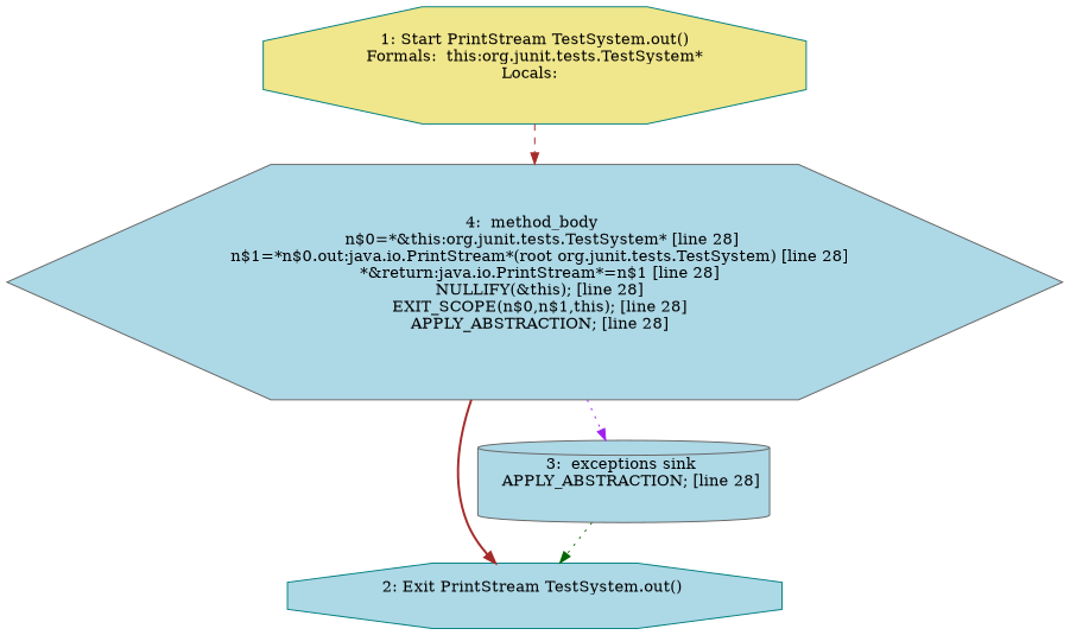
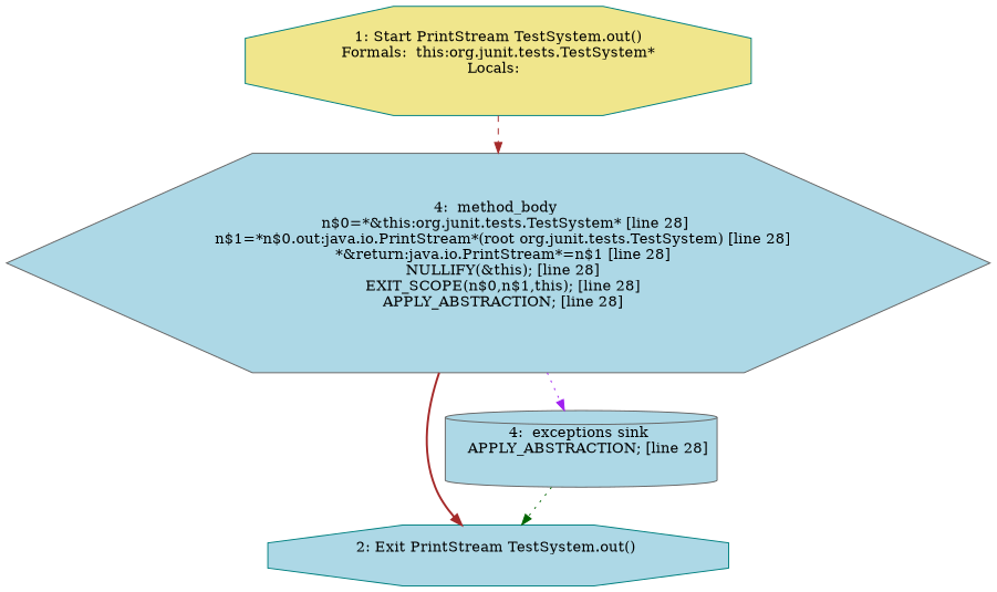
  digraph {
    node [color=teal style=filled fillcolor=lightblue shape=octagon]
    edge [color=brown style=dotted]
    n1 [label="1: Start PrintStream TestSystem.out()\nFormals:  this:org.junit.tests.TestSystem*\nLocals:  \n  " fillcolor=khaki]
    n2 [label="4:  method_body \n   n$0=*&this:org.junit.tests.TestSystem* [line 28]\n  n$1=*n$0.out:java.io.PrintStream*(root org.junit.tests.TestSystem) [line 28]\n  *&return:java.io.PrintStream*=n$1 [line 28]\n  NULLIFY(&this); [line 28]\n  EXIT_SCOPE(n$0,n$1,this); [line 28]\n  APPLY_ABSTRACTION; [line 28]\n " shape=hexagon color=gray40]
    n3 [label="2: Exit PrintStream TestSystem.out() \n  "]
-   n4 [label="3:  exceptions sink \n   APPLY_ABSTRACTION; [line 28]\n " shape=cylinder color=gray40]
+   n4 [label="4:  exceptions sink \n   APPLY_ABSTRACTION; [line 28]\n " shape=cylinder color=gray40]
    n1 -> n2 [style=dashed]
    n2 -> n3 [style=bold]
    n2 -> n4 [color=purple]
    n4 -> n3 [color=darkgreen]
  }
